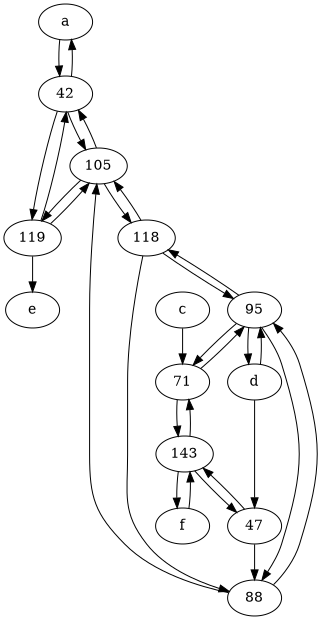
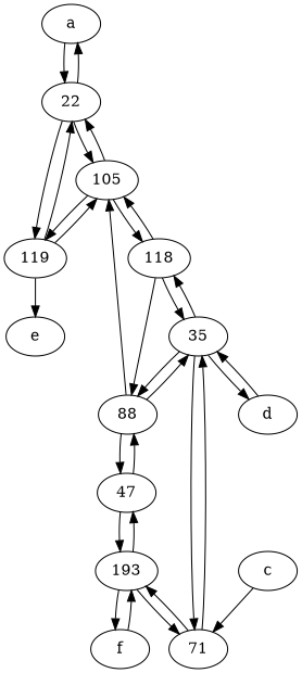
  digraph {
    a
-   22 [label=42]
+   22
    119
    105
    47
-   143
+   143 [label=193]
    88
    71
    f
-   95
+   95 [label=35]
    e
    d
    118
    c
    a -> 22
    22 -> a
    22 -> 119
    22 -> 105
    119 -> 22
    119 -> 105
    119 -> e
    105 -> 22
    105 -> 119
    105 -> 118
    47 -> 143
    47 -> 88
    143 -> 47
    143 -> 71
    143 -> f
    88 -> 105
-   d -> 47
+   88 -> 47
    88 -> 95
    71 -> 143
    71 -> 95
    f -> 143
    95 -> 88
    95 -> 71
    95 -> d
    95 -> 118
    d -> 95
    118 -> 105
    118 -> 88
    118 -> 95
    c -> 71
  }
